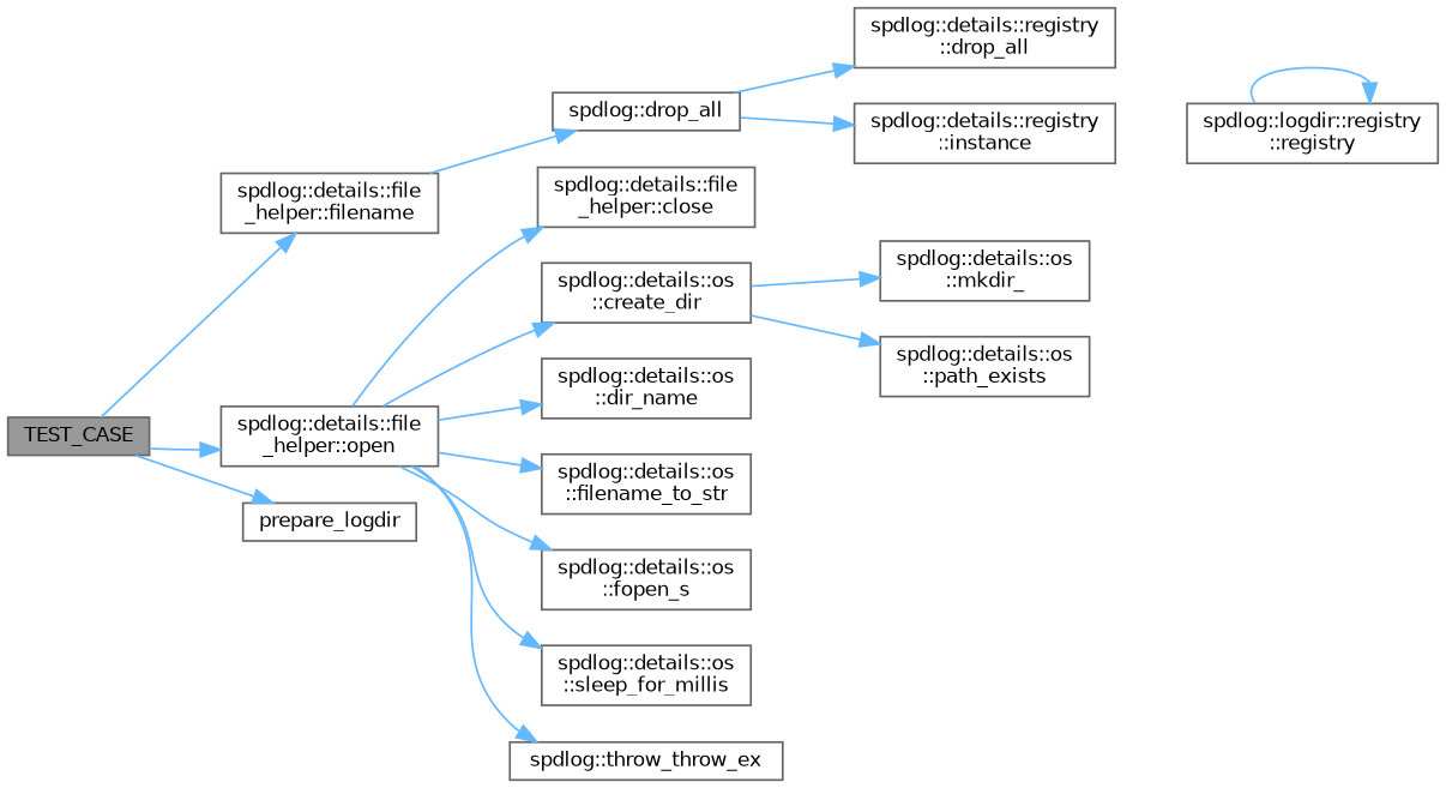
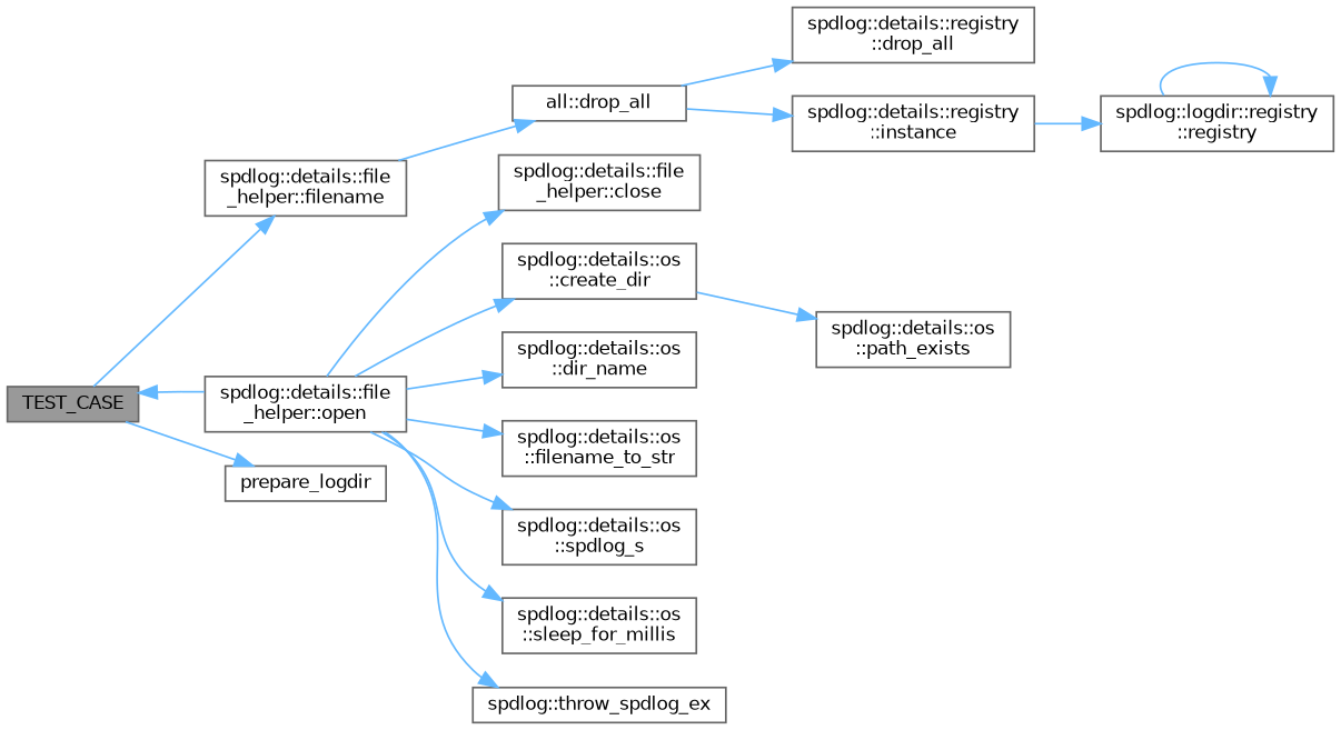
  digraph {
    rankdir=LR
    node [color=grey40 fillcolor=white fontname=Helvetica fontsize=10 shape=box style=filled]
    edge [color=steelblue1 fontname=Helvetica fontsize=10 labelfontname=Helvetica labelfontsize=10 style=solid]
    n1 [color=gray40 fillcolor=grey60 fontcolor=black height=0.2 label=TEST_CASE width=0.4]
    n2 [height=0.2 label="spdlog::details::file\l_helper::filename" width=0.4]
    n3 [height=0.2 label="spdlog::details::file\l_helper::open" width=0.4]
    n4 [height=0.2 label=prepare_logdir width=0.4]
-   n5 [height=0.2 label="spdlog::drop_all" width=0.4]
+   n5 [height=0.2 label="all::drop_all" width=0.4]
    n6 [height=0.2 label="spdlog::details::file\l_helper::close" width=0.4]
    n7 [height=0.2 label="spdlog::details::os\l::create_dir" width=0.4]
    n8 [height=0.2 label="spdlog::details::os\l::dir_name" width=0.4]
    n9 [height=0.2 label="spdlog::details::os\l::filename_to_str" width=0.4]
-   n10 [height=0.2 label="spdlog::details::os\l::fopen_s" width=0.4]
+   n10 [height=0.2 label="spdlog::details::os\l::spdlog_s" width=0.4]
    n11 [height=0.2 label="spdlog::details::os\l::sleep_for_millis" width=0.4]
-   n12 [height=0.2 label="spdlog::throw_throw_ex" width=0.4]
-   n13 [height=0.2 label="spdlog::details::os\l::mkdir_" width=0.4]
+   n12 [height=0.2 label="spdlog::throw_spdlog_ex" width=0.4]
    n14 [height=0.2 label="spdlog::details::os\l::path_exists" width=0.4]
    n15 [height=0.2 label="spdlog::details::registry\l::drop_all" width=0.4]
    n16 [height=0.2 label="spdlog::details::registry\l::instance" width=0.4]
    n17 [height=0.2 label="spdlog::logdir::registry\l::registry" width=0.4]
    n1 -> n2
-   n1 -> n3
+   n3 -> n1
    n1 -> n4
    n2 -> n5
    n3 -> n6
    n3 -> n7
    n3 -> n8
    n3 -> n9
    n3 -> n10
    n3 -> n11
    n3 -> n12
    n5 -> n15
    n5 -> n16
-   n7 -> n13
    n7 -> n14
+   n16 -> n17
    n17 -> n17
  }
